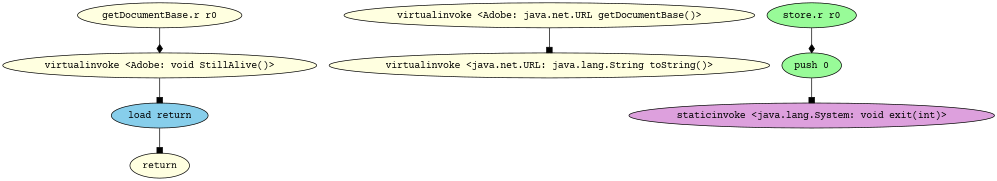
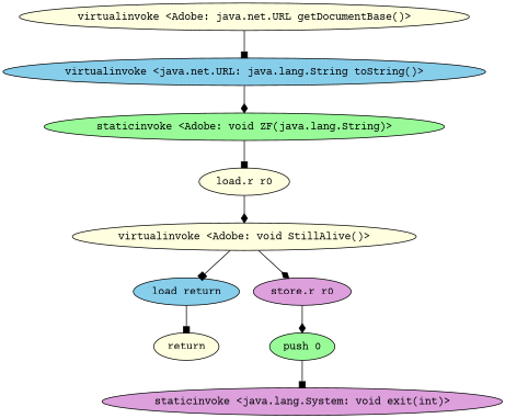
  digraph {
    fontname="Courier Prime"
    node [fillcolor=lightyellow fontname="Courier Prime" style=filled]
    edge [arrowhead=box fontname="Courier Prime"]
-   "load.r r0" [label="getDocumentBase.r r0"]
+   "load.r r0"
    "virtualinvoke <Adobe: void StillAlive()>"
-   "virtualinvoke <java.net.URL: java.lang.String toString()>"
+   "virtualinvoke <java.net.URL: java.lang.String toString()>" [fillcolor=skyblue]
    "virtualinvoke <Adobe: java.net.URL getDocumentBase()>"
    n5 [fillcolor=skyblue label="load return"]
-   "store.r r0" [fillcolor=palegreen]
+   "store.r r0" [fillcolor=plum]
+   "staticinvoke <Adobe: void ZF(java.lang.String)>" [fillcolor=palegreen]
    return
    "push 0" [fillcolor=palegreen]
    "staticinvoke <java.lang.System: void exit(int)>" [fillcolor=plum]
    "load.r r0" -> "virtualinvoke <Adobe: void StillAlive()>" [arrowhead=diamond]
    "virtualinvoke <Adobe: void StillAlive()>" -> n5
+   "virtualinvoke <Adobe: void StillAlive()>" -> "store.r r0" [arrowhead=diamond]
+   "virtualinvoke <java.net.URL: java.lang.String toString()>" -> "staticinvoke <Adobe: void ZF(java.lang.String)>" [arrowhead=diamond]
    "virtualinvoke <Adobe: java.net.URL getDocumentBase()>" -> "virtualinvoke <java.net.URL: java.lang.String toString()>"
    n5 -> return
    "store.r r0" -> "push 0" [arrowhead=diamond]
+   "staticinvoke <Adobe: void ZF(java.lang.String)>" -> "load.r r0"
    "push 0" -> "staticinvoke <java.lang.System: void exit(int)>"
  }
